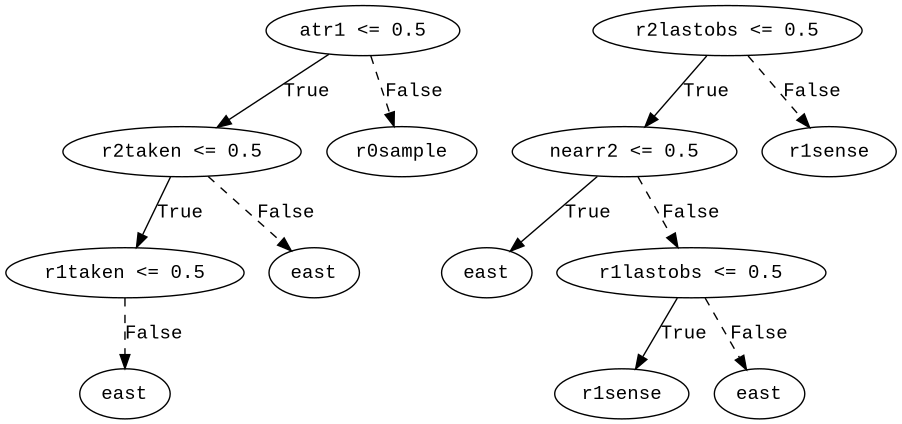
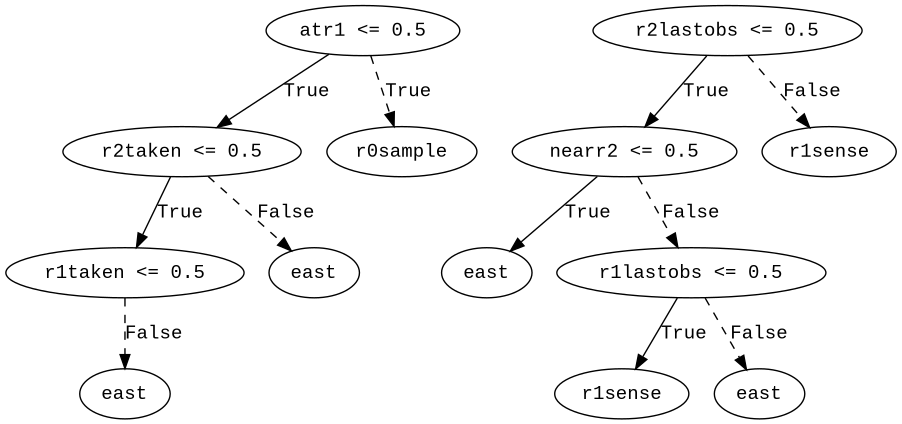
  digraph {
    fontname="Liberation Mono"
    node [fontname="Liberation Mono"]
    edge [fontname="Liberation Mono" style=dashed]
    n1 [label="atr1 <= 0.5"]
    n2 [label="r2taken <= 0.5"]
    n3 [label=r0sample]
    n4 [label="r1taken <= 0.5"]
    n5 [label=east]
    n6 [label=east]
    n7 [label="r2lastobs <= 0.5"]
    n8 [label="nearr2 <= 0.5"]
    n9 [label=r1sense]
    n10 [label=east]
    n11 [label="r1lastobs <= 0.5"]
    n12 [label=r1sense]
    n13 [label=east]
    n1 -> n2 [label=True style=""]
-   n1 -> n3 [label=False]
+   n1 -> n3 [label=True]
    n2 -> n4 [label=True style=""]
    n2 -> n5 [label=False]
    n4 -> n6 [label=False]
    n7 -> n8 [label=True style=""]
    n7 -> n9 [label=False]
    n8 -> n10 [label=True style=""]
    n8 -> n11 [label=False]
    n11 -> n12 [label=True style=""]
    n11 -> n13 [label=False]
  }
